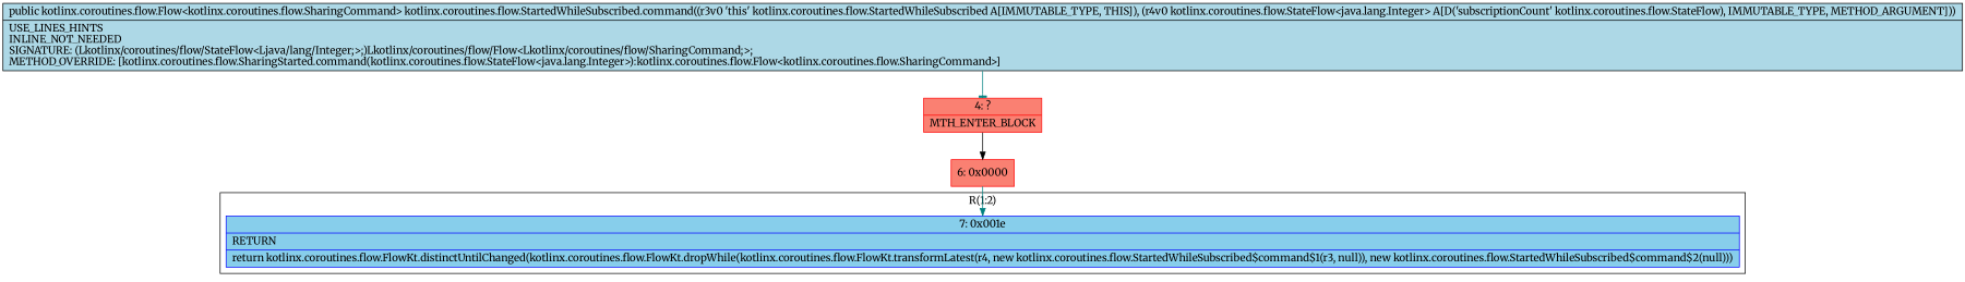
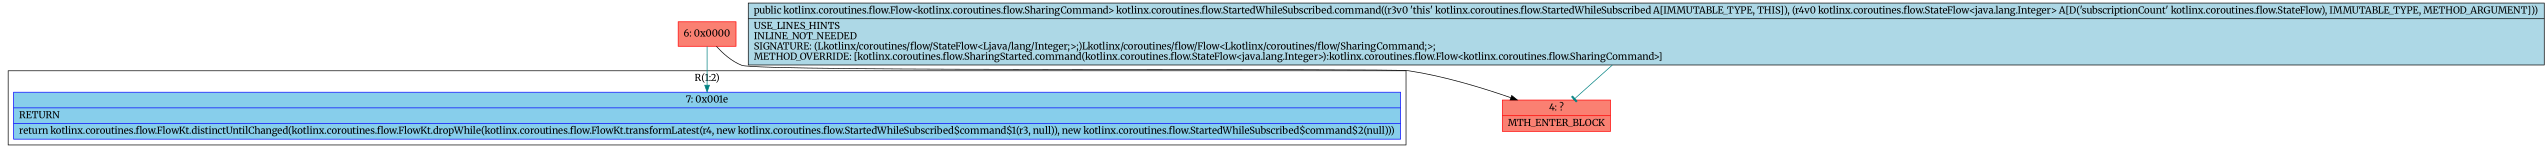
  digraph {
    fontname=Merriweather
    node [color=red fillcolor=salmon fontname=Merriweather shape=record style=filled]
    edge [arrowhead=normal color=teal fontname=Merriweather]
    n1 [color=blue fillcolor=skyblue label="{7\:\ 0x001e|RETURN\l|return kotlinx.coroutines.flow.FlowKt.distinctUntilChanged(kotlinx.coroutines.flow.FlowKt.dropWhile(kotlinx.coroutines.flow.FlowKt.transformLatest(r4, new kotlinx.coroutines.flow.StartedWhileSubscribed$command$1(r3, null)), new kotlinx.coroutines.flow.StartedWhileSubscribed$command$2(null)))\l}"]
    n2 [label="{4\:\ ?|MTH_ENTER_BLOCK\l}"]
    n3 [label="{6\:\ 0x0000}"]
    n4 [fillcolor=lightblue label="{public kotlinx.coroutines.flow.Flow\<kotlinx.coroutines.flow.SharingCommand\> kotlinx.coroutines.flow.StartedWhileSubscribed.command((r3v0 'this' kotlinx.coroutines.flow.StartedWhileSubscribed A[IMMUTABLE_TYPE, THIS]), (r4v0 kotlinx.coroutines.flow.StateFlow\<java.lang.Integer\> A[D('subscriptionCount' kotlinx.coroutines.flow.StateFlow), IMMUTABLE_TYPE, METHOD_ARGUMENT]))  | USE_LINES_HINTS\lINLINE_NOT_NEEDED\lSIGNATURE: (Lkotlinx\/coroutines\/flow\/StateFlow\<Ljava\/lang\/Integer;\>;)Lkotlinx\/coroutines\/flow\/Flow\<Lkotlinx\/coroutines\/flow\/SharingCommand;\>;\lMETHOD_OVERRIDE: [kotlinx.coroutines.flow.SharingStarted.command(kotlinx.coroutines.flow.StateFlow\<java.lang.Integer\>):kotlinx.coroutines.flow.Flow\<kotlinx.coroutines.flow.SharingCommand\>]\l}" color=""]
    subgraph cluster_1 {
      label="R(1:2)"
      n1
    }
-   n2 -> n3 [color=black]
+   n3 -> n2 [color=black]
    n3 -> n1
    n4 -> n2 [arrowhead=tee]
  }
